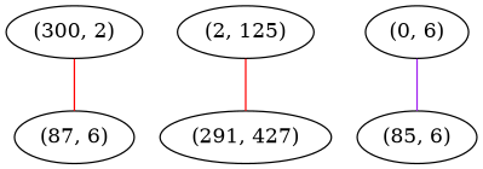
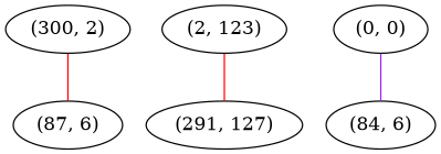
  graph {
    edge [color=red weight=1]
    "(300, 2)"
    "(87, 6)"
-   "(2, 125)"
-   "(291, 127)" [label="(291, 427)"]
-   "(0, 0)" [label="(0, 6)"]
-   "(85, 6)"
+   "(2, 125)" [label="(2, 123)"]
+   "(291, 127)"
+   "(0, 0)"
+   "(85, 6)" [label="(84, 6)"]
    "(300, 2)" -- "(87, 6)"
    "(2, 125)" -- "(291, 127)"
    "(0, 0)" -- "(85, 6)" [color=purple weight=4]
  }
